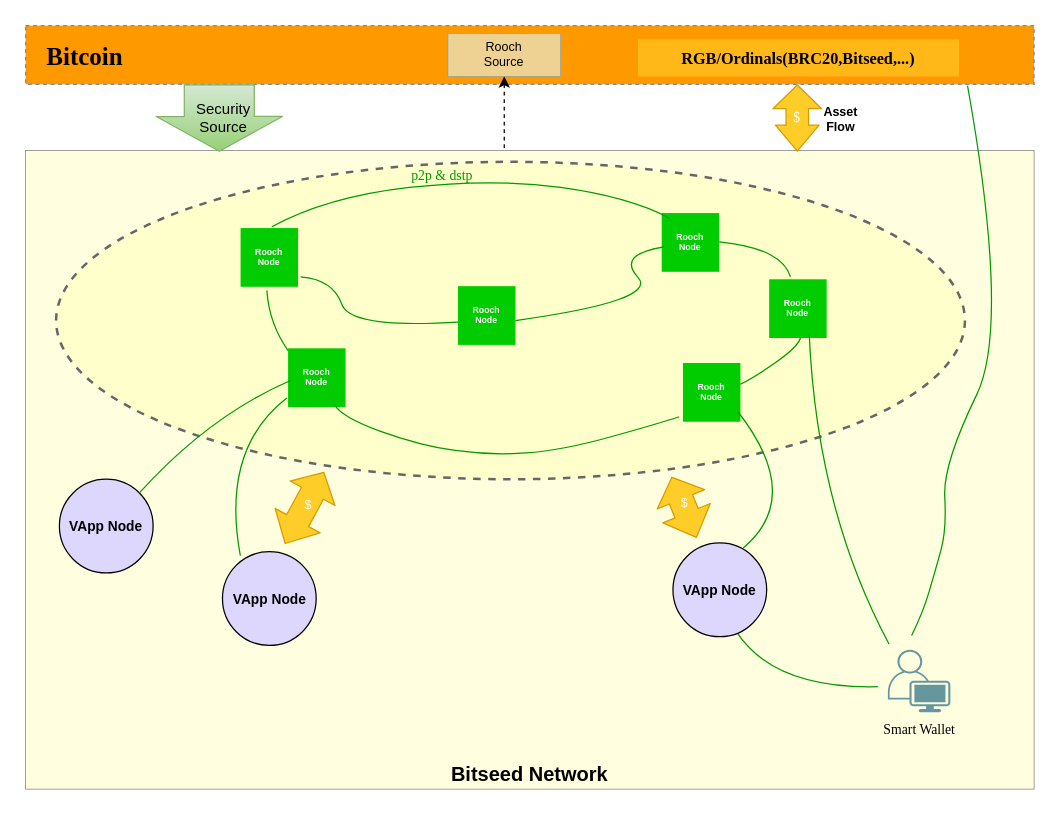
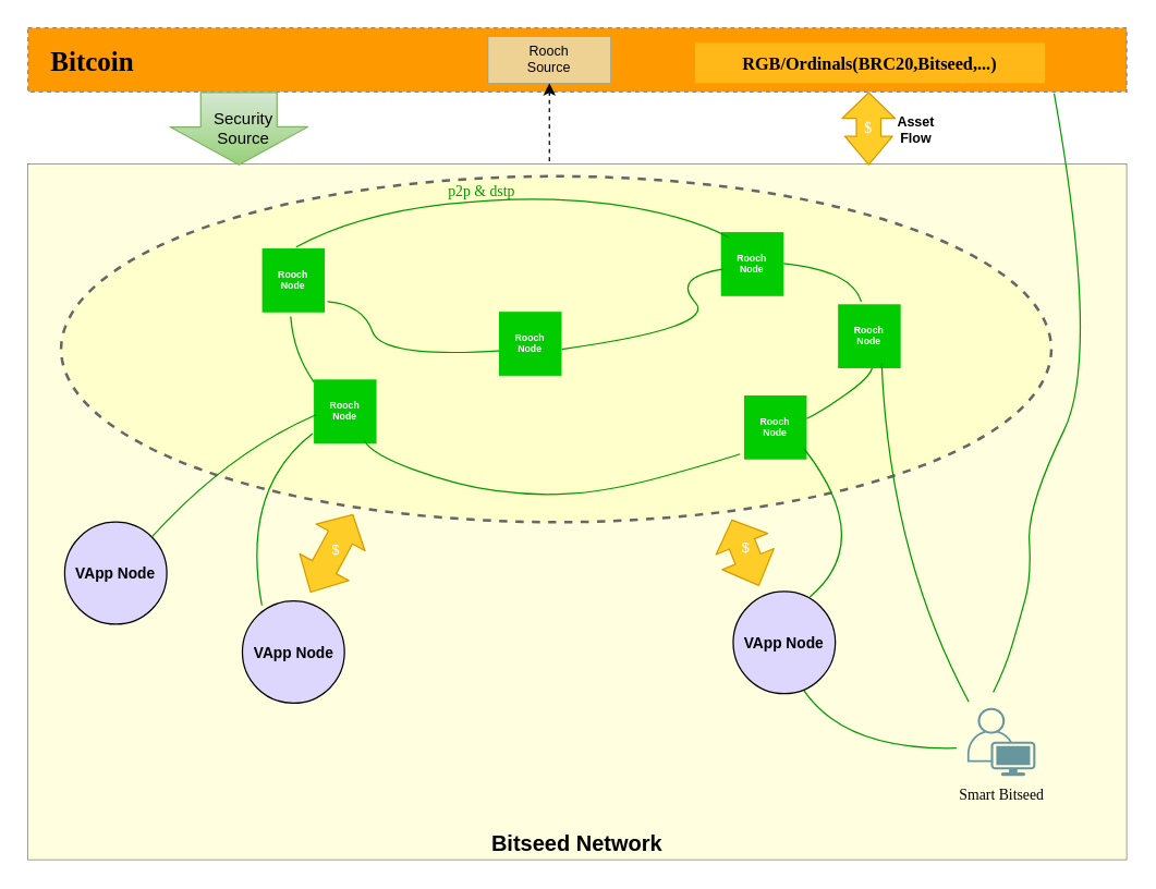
  <mxCell id="0" />
  <mxCell id="1" parent="0" />
  <mxCell id="2" value="&lt;b style=&quot;font-size: 16px;&quot;&gt;&lt;br&gt;&lt;br&gt;Bitseed Network&lt;br&gt;&lt;/b&gt;" style="text;html=1;align=center;verticalAlign=bottom;whiteSpace=wrap;rounded=0;strokeWidth=0.5;fontSize=16;fillColor=#FFFFCC;opacity=60;strokeColor=default;" parent="1" vertex="1"><mxGeometry x="20" y="120" width="807" height="511" as="geometry" /></mxCell>
  <mxCell id="3" value="" style="ellipse;whiteSpace=wrap;html=1;strokeColor=#666666;fontSize=20;strokeWidth=2;fillColor=#FFFFCC;dashed=1;" parent="1" vertex="1"><mxGeometry x="44.35" y="129" width="727.29" height="254" as="geometry" /></mxCell>
  <mxCell id="4" value="&amp;nbsp; &amp;nbsp;Bitcoin" style="rounded=0;whiteSpace=wrap;html=1;fontSize=20;fillColor=#FF9900;align=left;fontFamily=Verdana;fontStyle=1;gradientColor=none;strokeColor=#6c8ebf;dashed=1;" parent="1" vertex="1"><mxGeometry x="20" y="20" width="807" height="47" as="geometry" /></mxCell>
  <mxCell id="5" style="edgeStyle=none;html=1;fontSize=7;dashed=1;" parent="1" target="6" edge="1"><mxGeometry relative="1" as="geometry"><mxPoint x="403" y="118" as="sourcePoint" /><Array as="points" /></mxGeometry></mxCell>
  <mxCell id="6" value="Rooch&lt;br&gt;Source" style="text;html=1;strokeColor=#3399FF;fillColor=#E1F8F7;align=center;verticalAlign=middle;whiteSpace=wrap;rounded=0;fontSize=10;strokeWidth=0.5;fontColor=#000000;opacity=60;" parent="1" vertex="1"><mxGeometry x="358" y="26.38" width="90" height="34.23" as="geometry" /></mxCell>
  <mxCell id="7" value="" style="shape=flexArrow;endArrow=classic;startArrow=classic;html=1;strokeWidth=1;fontSize=10;width=18;startSize=6.6;fillColor=#ffcd28;strokeColor=#d79b00;gradientColor=none;startWidth=16;" parent="1" edge="1"><mxGeometry width="100" height="100" relative="1" as="geometry"><mxPoint x="637.5" y="121" as="sourcePoint" /><mxPoint x="637.5" y="67" as="targetPoint" /></mxGeometry></mxCell>
  <mxCell id="8" value="&lt;b&gt;Asset&lt;br&gt;Flow&lt;/b&gt;" style="edgeLabel;html=1;align=center;verticalAlign=middle;resizable=0;points=[];fontSize=10;labelBackgroundColor=none;" parent="7" vertex="1" connectable="0"><mxGeometry x="0.115" y="-1" relative="1" as="geometry"><mxPoint x="33" y="3" as="offset" /></mxGeometry></mxCell>
  <mxCell id="9" value="$" style="edgeLabel;html=1;align=center;verticalAlign=middle;resizable=0;points=[];fontSize=11;fontFamily=Verdana;fontColor=#FFFFFF;labelBackgroundColor=none;" parent="7" vertex="1" connectable="0"><mxGeometry x="0.027" y="1" relative="1" as="geometry"><mxPoint as="offset" /></mxGeometry></mxCell>
  <mxCell id="10" value="" style="shape=flexArrow;endArrow=classic;startArrow=classic;html=1;strokeWidth=1;fontSize=10;width=20;startSize=6.63;exitX=0.257;exitY=0.581;exitDx=0;exitDy=0;exitPerimeter=0;fillColor=#ffcd28;labelBackgroundColor=none;gradientColor=none;strokeColor=#d79b00;entryX=0.296;entryY=0.468;entryDx=0;entryDy=0;entryPerimeter=0;" parent="1" edge="1"><mxGeometry width="100" height="100" relative="1" as="geometry"><mxPoint x="227.399" y="434.891" as="sourcePoint" /><mxPoint x="258.872" y="377.148" as="targetPoint" /></mxGeometry></mxCell>
  <mxCell id="11" value="$&lt;br&gt;" style="edgeLabel;html=1;align=center;verticalAlign=middle;resizable=0;points=[];fontSize=10;labelBackgroundColor=none;fontColor=#FFFFFF;" parent="10" vertex="1" connectable="0"><mxGeometry x="0.115" y="-1" relative="1" as="geometry"><mxPoint as="offset" /></mxGeometry></mxCell>
  <mxCell id="12" value="" style="shape=flexArrow;endArrow=classic;html=1;strokeWidth=1;fontSize=12;fillColor=#d5e8d4;endWidth=44;endSize=8.92;width=56;gradientColor=#97d077;strokeColor=#82b366;exitX=0.192;exitY=0.999;exitDx=0;exitDy=0;exitPerimeter=0;labelBackgroundColor=none;fontColor=#FFFFFF;verticalAlign=middle;" parent="1" source="4" edge="1"><mxGeometry width="50" height="50" relative="1" as="geometry"><mxPoint x="156" y="67" as="sourcePoint" /><mxPoint x="175" y="121" as="targetPoint" /></mxGeometry></mxCell>
  <mxCell id="13" value="Security&lt;br&gt;Source" style="edgeLabel;html=1;align=center;verticalAlign=middle;resizable=0;points=[];fontSize=12;labelBackgroundColor=none;fontColor=#000000;" parent="12" vertex="1" connectable="0"><mxGeometry x="-0.205" y="-5" relative="1" as="geometry"><mxPoint x="8" y="6" as="offset" /></mxGeometry></mxCell>
  <mxCell id="14" value="Rooch&#10;Node" style="group;strokeColor=none;align=center;container=0;verticalAlign=middle;fontSize=7;labelBackgroundColor=none;fontColor=#FFFFFF;labelBorderColor=none;fillColor=#00CC00;fontStyle=1" parent="1" vertex="1" connectable="0"><mxGeometry x="615" y="223" width="46" height="46.99" as="geometry" /></mxCell>
  <mxCell id="15" value="Rooch&#10;Node" style="group;strokeColor=none;align=center;container=0;verticalAlign=middle;fontSize=7;labelBackgroundColor=none;fontColor=#FFFFFF;labelBorderColor=none;fillColor=#00CC00;fontStyle=1" parent="1" vertex="1" connectable="0"><mxGeometry x="546" y="290" width="46" height="46.99" as="geometry" /></mxCell>
  <mxCell id="16" value="Rooch&#10;Node" style="group;strokeColor=none;align=center;container=0;verticalAlign=middle;fontSize=7;labelBackgroundColor=none;fontColor=#FFFFFF;labelBorderColor=none;fillColor=#00CC00;fontStyle=1" parent="1" vertex="1" connectable="0"><mxGeometry x="529" y="170.01" width="46" height="46.99" as="geometry" /></mxCell>
  <mxCell id="17" value="Rooch&#10;Node" style="group;strokeColor=none;align=center;container=0;verticalAlign=middle;fontSize=7;labelBackgroundColor=none;fontColor=#FFFFFF;labelBorderColor=none;fillColor=#00CC00;fontStyle=1" parent="1" vertex="1" connectable="0"><mxGeometry x="192" y="182" width="46" height="46.99" as="geometry" /></mxCell>
  <mxCell id="18" value="" style="shape=flexArrow;endArrow=classic;startArrow=classic;html=1;strokeWidth=1;fontSize=10;width=20;startSize=6.63;fillColor=#ffcd28;labelBackgroundColor=none;gradientColor=none;strokeColor=#d79b00;" parent="1" edge="1"><mxGeometry width="100" height="100" relative="1" as="geometry"><mxPoint x="557" y="430" as="sourcePoint" /><mxPoint x="537" y="381" as="targetPoint" /></mxGeometry></mxCell>
  <mxCell id="19" value="$&lt;br&gt;" style="edgeLabel;html=1;align=center;verticalAlign=middle;resizable=0;points=[];fontSize=10;labelBackgroundColor=none;fontColor=#FFFFFF;" parent="18" vertex="1" connectable="0"><mxGeometry x="0.115" y="-1" relative="1" as="geometry"><mxPoint as="offset" /></mxGeometry></mxCell>
  <mxCell id="20" value="Rooch&#10;Node" style="group;strokeColor=none;align=center;container=0;verticalAlign=middle;fontSize=7;labelBackgroundColor=none;fontColor=#FFFFFF;labelBorderColor=none;fillColor=#00CC00;fontStyle=1" parent="1" vertex="1" connectable="0"><mxGeometry x="230" y="278.24" width="46" height="46.99" as="geometry" /></mxCell>
  <mxCell id="21" value="" style="curved=1;endArrow=none;html=1;labelBackgroundColor=none;strokeWidth=1;fontFamily=Verdana;fontSize=12;fontColor=#FFFFFF;fillColor=#FFFFFF;endFill=0;strokeColor=#009900;" parent="1" edge="1"><mxGeometry width="50" height="50" relative="1" as="geometry"><mxPoint x="230" y="280" as="sourcePoint" /><mxPoint x="213" y="232" as="targetPoint" /><Array as="points"><mxPoint x="215" y="259" /></Array></mxGeometry></mxCell>
  <mxCell id="22" value="" style="curved=1;endArrow=none;html=1;labelBackgroundColor=none;strokeColor=#009900;strokeWidth=1;fontFamily=Verdana;fontSize=12;fontColor=#FFFFFF;fillColor=#FFFFFF;endFill=0;" parent="1" edge="1"><mxGeometry width="50" height="50" relative="1" as="geometry"><mxPoint x="217" y="181" as="sourcePoint" /><mxPoint x="535" y="174" as="targetPoint" /><Array as="points"><mxPoint x="261" y="157" /><mxPoint x="393" y="142" /><mxPoint x="503" y="157" /></Array></mxGeometry></mxCell>
  <mxCell id="23" value="p2p &amp;amp; dstp" style="edgeLabel;html=1;align=center;verticalAlign=middle;resizable=0;points=[];fontSize=11;fontFamily=Verdana;fontColor=#009900;labelBackgroundColor=none;" parent="22" vertex="1" connectable="0"><mxGeometry x="-0.148" y="2" relative="1" as="geometry"><mxPoint x="1" y="-5" as="offset" /></mxGeometry></mxCell>
  <mxCell id="24" value="" style="curved=1;endArrow=none;html=1;labelBackgroundColor=none;strokeWidth=1;fontFamily=Verdana;fontSize=12;fontColor=#FFFFFF;fillColor=#FFFFFF;endFill=0;strokeColor=#009900;" parent="1" edge="1"><mxGeometry width="50" height="50" relative="1" as="geometry"><mxPoint x="267" y="323" as="sourcePoint" /><mxPoint x="543" y="333" as="targetPoint" /><Array as="points"><mxPoint x="272" y="333" /><mxPoint x="335" y="356" /><mxPoint x="392" y="364" /><mxPoint x="449" y="360" /><mxPoint x="528" y="338" /></Array></mxGeometry></mxCell>
  <mxCell id="25" value="" style="curved=1;endArrow=none;html=1;labelBackgroundColor=none;strokeColor=#009900;strokeWidth=1;fontFamily=Verdana;fontSize=12;fontColor=#FFFFFF;fillColor=#FFFFFF;endFill=0;" parent="1" edge="1"><mxGeometry width="50" height="50" relative="1" as="geometry"><mxPoint x="592" y="307" as="sourcePoint" /><mxPoint x="640" y="270" as="targetPoint" /><Array as="points"><mxPoint x="604" y="301" /><mxPoint x="638" y="277" /></Array></mxGeometry></mxCell>
  <mxCell id="26" value="" style="curved=1;endArrow=none;html=1;labelBackgroundColor=none;strokeColor=#009900;strokeWidth=1;fontFamily=Verdana;fontSize=12;fontColor=#FFFFFF;fillColor=#FFFFFF;endFill=0;" parent="1" edge="1"><mxGeometry width="50" height="50" relative="1" as="geometry"><mxPoint x="575" y="193" as="sourcePoint" /><mxPoint x="632" y="221" as="targetPoint" /><Array as="points"><mxPoint x="625" y="198" /></Array></mxGeometry></mxCell>
  <mxCell id="27" value="" style="curved=1;endArrow=none;html=1;labelBackgroundColor=none;strokeColor=#009900;strokeWidth=1;fontFamily=Verdana;fontSize=12;fontColor=#FFFFFF;fillColor=#FFFFFF;endFill=0;" parent="1" edge="1"><mxGeometry width="50" height="50" relative="1" as="geometry"><mxPoint x="240" y="221" as="sourcePoint" /><mxPoint x="368" y="257" as="targetPoint" /><Array as="points"><mxPoint x="266" y="223" /><mxPoint x="280" y="263" /></Array></mxGeometry></mxCell>
  <mxCell id="28" value="" style="curved=1;endArrow=none;html=1;labelBackgroundColor=none;strokeColor=#009900;strokeWidth=1;fontFamily=Verdana;fontSize=12;fontColor=#FFFFFF;fillColor=#FFFFFF;endFill=0;" parent="1" edge="1"><mxGeometry width="50" height="50" relative="1" as="geometry"><mxPoint x="412" y="256" as="sourcePoint" /><mxPoint x="531" y="197" as="targetPoint" /><Array as="points"><mxPoint x="527" y="240" /><mxPoint x="493" y="203" /></Array></mxGeometry></mxCell>
  <mxCell id="29" value="" style="curved=1;endArrow=none;html=1;labelBackgroundColor=none;strokeColor=#009900;strokeWidth=1;fontFamily=Verdana;fontSize=12;fontColor=#FFFFFF;fillColor=#FFFFFF;exitX=0.191;exitY=0.043;exitDx=0;exitDy=0;endFill=0;exitPerimeter=0;" parent="1" source="36" edge="1"><mxGeometry width="50" height="50" relative="1" as="geometry"><mxPoint x="184" y="434" as="sourcePoint" /><mxPoint x="229" y="318" as="targetPoint" /><Array as="points"><mxPoint x="176" y="359" /></Array></mxGeometry></mxCell>
  <mxCell id="30" value="" style="curved=1;endArrow=none;html=1;labelBackgroundColor=none;strokeColor=#009900;strokeWidth=1;fontFamily=Verdana;fontSize=12;fontColor=#FFFFFF;fillColor=#FFFFFF;endFill=0;exitX=0.75;exitY=0;exitDx=0;exitDy=0;" parent="1" edge="1"><mxGeometry width="50" height="50" relative="1" as="geometry"><mxPoint x="594.25" y="438" as="sourcePoint" /><mxPoint x="590" y="329" as="targetPoint" /><Array as="points"><mxPoint x="643" y="397" /></Array></mxGeometry></mxCell>
- <mxCell id="31" value="Smart Wallet" style="points=[[0.35,0,0],[0.98,0.51,0],[1,0.71,0],[0.67,1,0],[0,0.795,0],[0,0.65,0]];verticalLabelPosition=bottom;sketch=0;html=1;verticalAlign=top;aspect=fixed;align=center;pointerEvents=1;shape=mxgraph.cisco19.user;fillColor=#005073;strokeColor=none;dashed=1;labelBackgroundColor=none;labelBorderColor=none;strokeWidth=0;fontFamily=Verdana;fontSize=11;fontColor=#000000;opacity=60;" parent="1" vertex="1"><mxGeometry x="710" y="519.5" width="50" height="50" as="geometry" /></mxCell>
+ <mxCell id="31" value="Smart Bitseed" style="points=[[0.35,0,0],[0.98,0.51,0],[1,0.71,0],[0.67,1,0],[0,0.795,0],[0,0.65,0]];verticalLabelPosition=bottom;sketch=0;html=1;verticalAlign=top;aspect=fixed;align=center;pointerEvents=1;shape=mxgraph.cisco19.user;fillColor=#005073;strokeColor=none;dashed=1;labelBackgroundColor=none;labelBorderColor=none;strokeWidth=0;fontFamily=Verdana;fontSize=11;fontColor=#000000;opacity=60;" parent="1" vertex="1"><mxGeometry x="710" y="519.5" width="50" height="50" as="geometry" /></mxCell>
  <mxCell id="32" value="" style="curved=1;endArrow=none;html=1;labelBackgroundColor=none;strokeColor=#009900;strokeWidth=1;fontFamily=Verdana;fontSize=12;fontColor=#FFFFFF;fillColor=#FFFFFF;endFill=0;entryX=0.934;entryY=1.024;entryDx=0;entryDy=0;entryPerimeter=0;" parent="1" target="4" edge="1"><mxGeometry width="50" height="50" relative="1" as="geometry"><mxPoint x="729" y="508" as="sourcePoint" /><mxPoint x="600" y="339" as="targetPoint" /><Array as="points"><mxPoint x="738" y="490" /><mxPoint x="748" y="456" /><mxPoint x="757" y="423" /><mxPoint x="754" y="371" /><mxPoint x="808" y="260" /></Array></mxGeometry></mxCell>
  <mxCell id="33" value="" style="curved=1;endArrow=none;html=1;labelBackgroundColor=none;strokeColor=#009900;strokeWidth=1;fontFamily=Verdana;fontSize=12;fontColor=#FFFFFF;fillColor=#FFFFFF;endFill=0;" parent="1" edge="1"><mxGeometry width="50" height="50" relative="1" as="geometry"><mxPoint x="711" y="515" as="sourcePoint" /><mxPoint x="647" y="266" as="targetPoint" /><Array as="points"><mxPoint x="653" y="407" /></Array></mxGeometry></mxCell>
  <mxCell id="34" value="" style="curved=1;endArrow=none;html=1;labelBackgroundColor=none;strokeColor=#009900;strokeWidth=1;fontFamily=Verdana;fontSize=12;fontColor=#FFFFFF;fillColor=#FFFFFF;endFill=0;entryX=0.678;entryY=0.949;entryDx=0;entryDy=0;entryPerimeter=0;" parent="1" target="37" edge="1"><mxGeometry width="50" height="50" relative="1" as="geometry"><mxPoint x="702" y="549" as="sourcePoint" /><mxPoint x="334" y="570.5" as="targetPoint" /><Array as="points"><mxPoint x="619" y="551" /></Array></mxGeometry></mxCell>
  <mxCell id="35" value="Rooch&#10;Node" style="group;strokeColor=none;align=center;container=0;verticalAlign=middle;fontSize=7;labelBackgroundColor=none;fontColor=#FFFFFF;labelBorderColor=none;fillColor=#00CC00;fontStyle=1" parent="1" vertex="1" connectable="0"><mxGeometry x="366" y="228.51" width="46" height="46.99" as="geometry" /></mxCell>
  <mxCell id="36" value="&lt;font style=&quot;font-size: 11px;&quot;&gt;&lt;b&gt;VApp Node&lt;/b&gt;&lt;/font&gt;" style="ellipse;whiteSpace=wrap;html=1;aspect=fixed;verticalAlign=middle;fontSize=8;movable=1;resizable=1;rotatable=1;deletable=1;editable=1;connectable=1;container=0;fillColor=#DDD6FD;" parent="1" vertex="1"><mxGeometry x="177.5" y="441" width="75" height="75" as="geometry" /></mxCell>
  <mxCell id="37" value="&lt;font style=&quot;font-size: 11px;&quot;&gt;&lt;b&gt;VApp Node&lt;/b&gt;&lt;/font&gt;" style="ellipse;whiteSpace=wrap;html=1;aspect=fixed;verticalAlign=middle;fontSize=8;movable=1;resizable=1;rotatable=1;deletable=1;editable=1;connectable=1;container=0;fillColor=#DDD6FD;" parent="1" vertex="1"><mxGeometry x="538" y="434" width="75" height="75" as="geometry" /></mxCell>
  <mxCell id="38" value="&lt;font style=&quot;font-size: 11px;&quot;&gt;&lt;b&gt;VApp Node&lt;/b&gt;&lt;/font&gt;" style="ellipse;whiteSpace=wrap;html=1;aspect=fixed;verticalAlign=middle;fontSize=8;movable=1;resizable=1;rotatable=1;deletable=1;editable=1;connectable=1;container=0;fillColor=#DDD6FD;" parent="1" vertex="1"><mxGeometry x="47" y="383" width="75" height="75" as="geometry" /></mxCell>
  <mxCell id="39" value="RGB/Ordinals(BRC20,Bitseed,...)" style="rounded=0;whiteSpace=wrap;html=1;labelBackgroundColor=none;labelBorderColor=none;strokeColor=none;strokeWidth=1;fontFamily=Verdana;fontSize=13;fontColor=#000000;fillColor=#FFCD28;gradientColor=none;fontStyle=1;opacity=60;" parent="1" vertex="1"><mxGeometry x="510" y="31" width="257" height="29.61" as="geometry" /></mxCell>
  <mxCell id="40" value="" style="curved=1;endArrow=none;html=1;labelBackgroundColor=none;strokeColor=#009900;strokeWidth=1;fontFamily=Verdana;fontSize=12;fontColor=#FFFFFF;fillColor=#FFFFFF;exitX=1;exitY=0;exitDx=0;exitDy=0;endFill=0;" parent="1" source="38" edge="1"><mxGeometry width="50" height="50" relative="1" as="geometry"><mxPoint x="201.825" y="454.225" as="sourcePoint" /><mxPoint x="232" y="304" as="targetPoint" /><Array as="points"><mxPoint x="167" y="332" /></Array></mxGeometry></mxCell>
